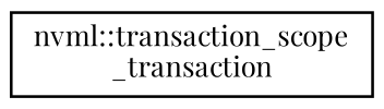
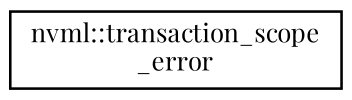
  digraph {
    rankdir=LR
    fontname="Playfair Display"
-   n1 [color=black fillcolor=white fontname="Playfair Display" fontsize=10 height=0.2 label="nvml::transaction_scope\l_transaction" shape=record style=filled width=0.4]
+   n1 [color=black fillcolor=white fontname="Playfair Display" fontsize=10 height=0.2 label="nvml::transaction_scope\l_error" shape=record style=filled width=0.4]
  }
